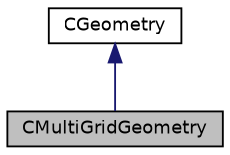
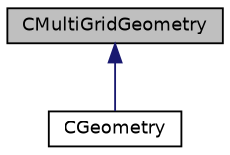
  digraph {
    node [color=black fontname=Helvetica fontsize=10 shape=record style=filled]
    n1 [fillcolor=grey75 fontcolor=black height=0.2 label=CMultiGridGeometry width=0.4]
    n2 [fillcolor=white height=0.2 label=CGeometry width=0.4]
-   n2 -> n1 [color=midnightblue dir=back fontname=Helvetica fontsize=10 labelfontname=Helvetica labelfontsize=10 style=solid]
+   n1 -> n2 [color=midnightblue dir=back fontname=Helvetica fontsize=10 labelfontname=Helvetica labelfontsize=10 style=solid]
  }
